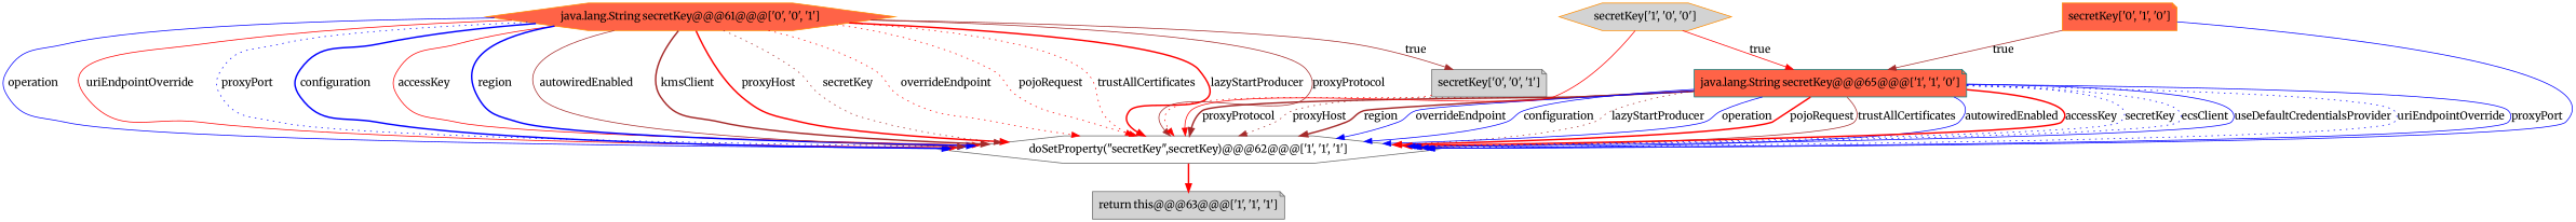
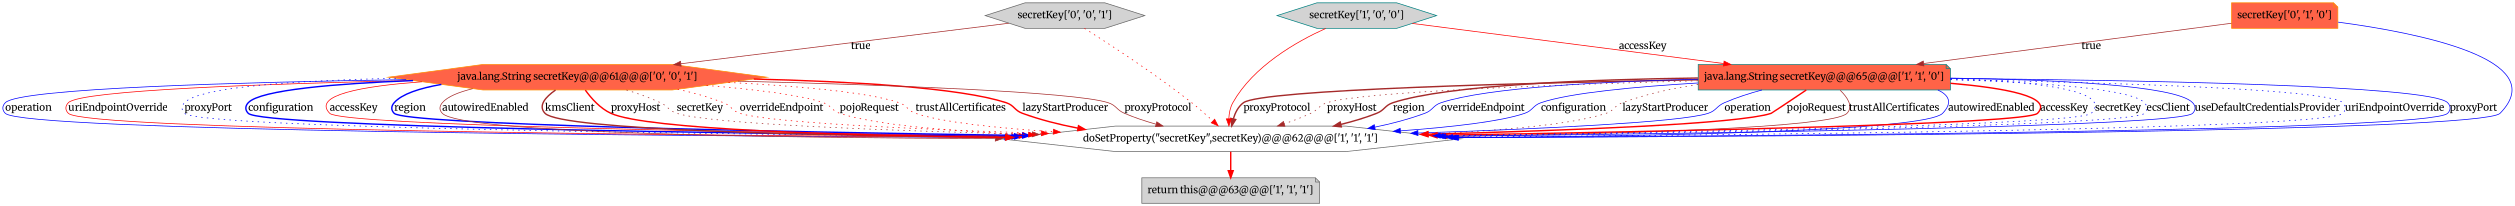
  digraph {
    fontname=Merriweather
    node [color=gray40 fillcolor=lightgray fontname=Merriweather shape=note style=filled]
    edge [color=blue fontname=Merriweather style=solid]
    n1 [label="return this@@@63@@@['1', '1', '1']"]
    n2 [color=darkorange fillcolor=tomato label="java.lang.String secretKey@@@61@@@['0', '0', '1']" shape=hexagon]
    n3 [fillcolor=white label="doSetProperty(\"secretKey\",secretKey)@@@62@@@['1', '1', '1']" shape=hexagon]
    n4 [color=teal fillcolor=tomato label="java.lang.String secretKey@@@65@@@['1', '1', '0']"]
-   n5 [label="secretKey['0', '0', '1']"]
-   n6 [color=darkorange label="secretKey['1', '0', '0']" shape=hexagon]
+   n5 [label="secretKey['0', '0', '1']" shape=hexagon]
+   n6 [color=teal label="secretKey['1', '0', '0']" shape=hexagon]
    n7 [color=darkorange fillcolor=tomato label="secretKey['0', '1', '0']"]
    n2 -> n3 [label=operation]
    n2 -> n3 [color=red label=uriEndpointOverride]
    n2 -> n3 [label=proxyPort style=dotted]
    n2 -> n3 [label=configuration style=bold]
    n2 -> n3 [color=red label=accessKey]
    n2 -> n3 [label=region style=bold]
    n2 -> n3 [color=brown label=autowiredEnabled]
    n2 -> n3 [color=brown label=kmsClient style=bold]
    n2 -> n3 [color=red label=proxyHost style=bold]
    n2 -> n3 [color=brown label=secretKey style=dotted]
    n2 -> n3 [color=red label=overrideEndpoint style=dotted]
    n2 -> n3 [color=red label=pojoRequest style=dotted]
    n2 -> n3 [color=red label=trustAllCertificates style=dotted]
    n2 -> n3 [color=red label=lazyStartProducer style=bold]
    n2 -> n3 [color=brown label=proxyProtocol]
    n3 -> n1 [color=red style=bold]
    n4 -> n3 [color=brown label=proxyProtocol style=bold]
    n4 -> n3 [color=brown label=proxyHost style=dotted]
    n4 -> n3 [color=brown label=region style=bold]
    n4 -> n3 [label=overrideEndpoint]
    n4 -> n3 [label=configuration]
    n4 -> n3 [color=brown label=lazyStartProducer style=dotted]
    n4 -> n3 [label=operation]
    n4 -> n3 [color=red label=pojoRequest style=bold]
    n4 -> n3 [color=brown label=trustAllCertificates]
    n4 -> n3 [label=autowiredEnabled]
    n4 -> n3 [color=red label=accessKey style=bold]
    n4 -> n3 [label=secretKey style=dotted]
    n4 -> n3 [label=ecsClient style=dotted]
    n4 -> n3 [label=useDefaultCredentialsProvider]
    n4 -> n3 [label=uriEndpointOverride style=dotted]
    n4 -> n3 [label=proxyPort]
-   n2 -> n5 [color=brown label=true]
+   n5 -> n2 [color=brown label=true]
    n5 -> n3 [color=red style=dotted]
    n6 -> n3 [color=red]
-   n6 -> n4 [color=red label=true]
+   n6 -> n4 [color=red label=accessKey]
    n7 -> n3
    n7 -> n4 [color=brown label=true]
  }
